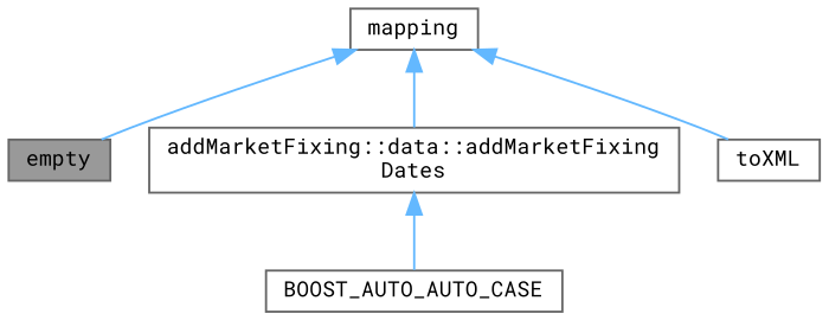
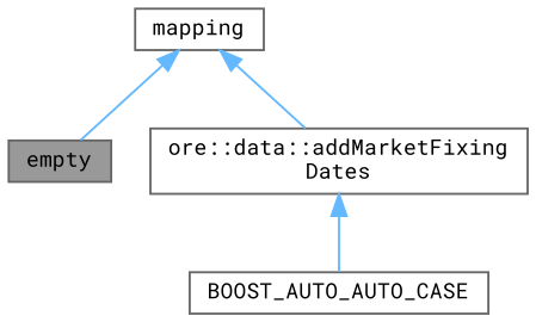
  digraph {
    fontname="Roboto Mono"
    rankdir=TB
    node [color=grey40 fillcolor=white fontname="Roboto Mono" fontsize=10 shape=box style=filled]
    edge [color=steelblue1 dir=back fontname="Roboto Mono" fontsize=10 labelfontname=Helvetica labelfontsize=10 style=solid]
    n1 [color=gray40 fillcolor=grey60 fontcolor=black height=0.2 label=empty width=0.4]
    n2 [height=0.2 label=mapping width=0.4]
-   n3 [height=0.2 label="addMarketFixing::data::addMarketFixing\lDates" width=0.4]
-   n4 [height=0.2 label=toXML width=0.4]
+   n3 [height=0.2 label="ore::data::addMarketFixing\lDates" width=0.4]
    n5 [height=0.2 label=BOOST_AUTO_AUTO_CASE width=0.4]
    n2 -> n1
    n2 -> n3
-   n2 -> n4
    n3 -> n5
  }
